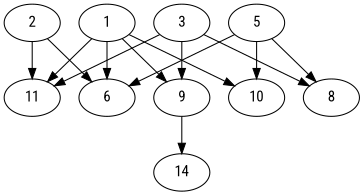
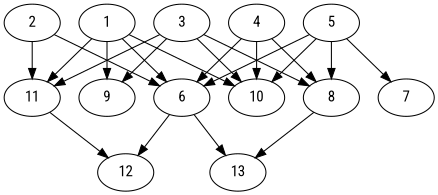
  digraph {
    fontname="Roboto Condensed"
    node [alpha=0.18 fontname="Roboto Condensed"]
    edge [fontname="Roboto Condensed"]
    1 [alpha=0.12 expect_size=30520320]
    6 [expect_size=47224832]
    9 [alpha=0.03 expect_size=5455872]
    10 [alpha=0.05 expect_size=22808576]
    11 [alpha=0.10 expect_size=6980608]
-   14 [alpha=0.16 expect_size=50239488]
+   12 [alpha=0.16 expect_size=36164608]
+   13 [alpha=0.07 expect_size=41659392]
    2 [alpha=0.02 expect_size=25357312]
    3 [alpha=0.04 expect_size=15951872]
    8 [alpha=0.19 expect_size=24820736]
+   4 [alpha=0.17 expect_size=32231424]
    5 [expect_size=22414336]
+   7 [alpha=0.11 expect_size=20818944]
    1 -> 6
    1 -> 9
    1 -> 10
    1 -> 11
-   9 -> 14
+   6 -> 12
+   6 -> 13
+   11 -> 12
    2 -> 6
    2 -> 11
    3 -> 9
+   3 -> 10
    3 -> 11
    3 -> 8
+   8 -> 13
+   4 -> 6
+   4 -> 10
+   4 -> 8
    5 -> 6
    5 -> 10
    5 -> 8
+   5 -> 7
  }
